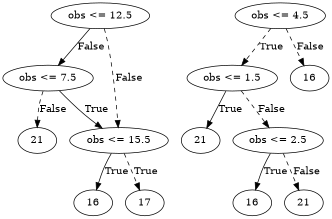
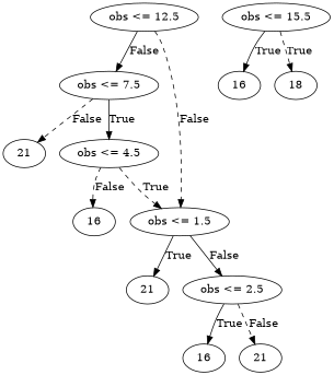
  digraph {
    edge [style=dashed]
    n1 [label="obs <= 12.5"]
    n2 [label="obs <= 7.5"]
    n3 [label="obs <= 15.5"]
    n4 [label="obs <= 4.5"]
    n5 [label=21]
    n6 [label=16]
-   n7 [label=17]
+   n7 [label=18]
    n8 [label="obs <= 1.5"]
    n9 [label=16]
    n10 [label=21]
    n11 [label="obs <= 2.5"]
    n12 [label=16]
    n13 [label=21]
    n1 -> n2 [label=False style=""]
-   n1 -> n3 [label=False]
-   n2 -> n3 [label=True style=""]
+   n1 -> n8 [label=False]
+   n2 -> n4 [label=True style=""]
    n2 -> n5 [label=False]
    n3 -> n6 [label=True style=""]
    n3 -> n7 [label=True]
    n4 -> n8 [label=True]
    n4 -> n9 [label=False]
    n8 -> n10 [label=True style=""]
-   n8 -> n11 [label=False]
+   n8 -> n11 [label=False style=solid]
    n11 -> n12 [label=True style=""]
    n11 -> n13 [label=False]
  }
